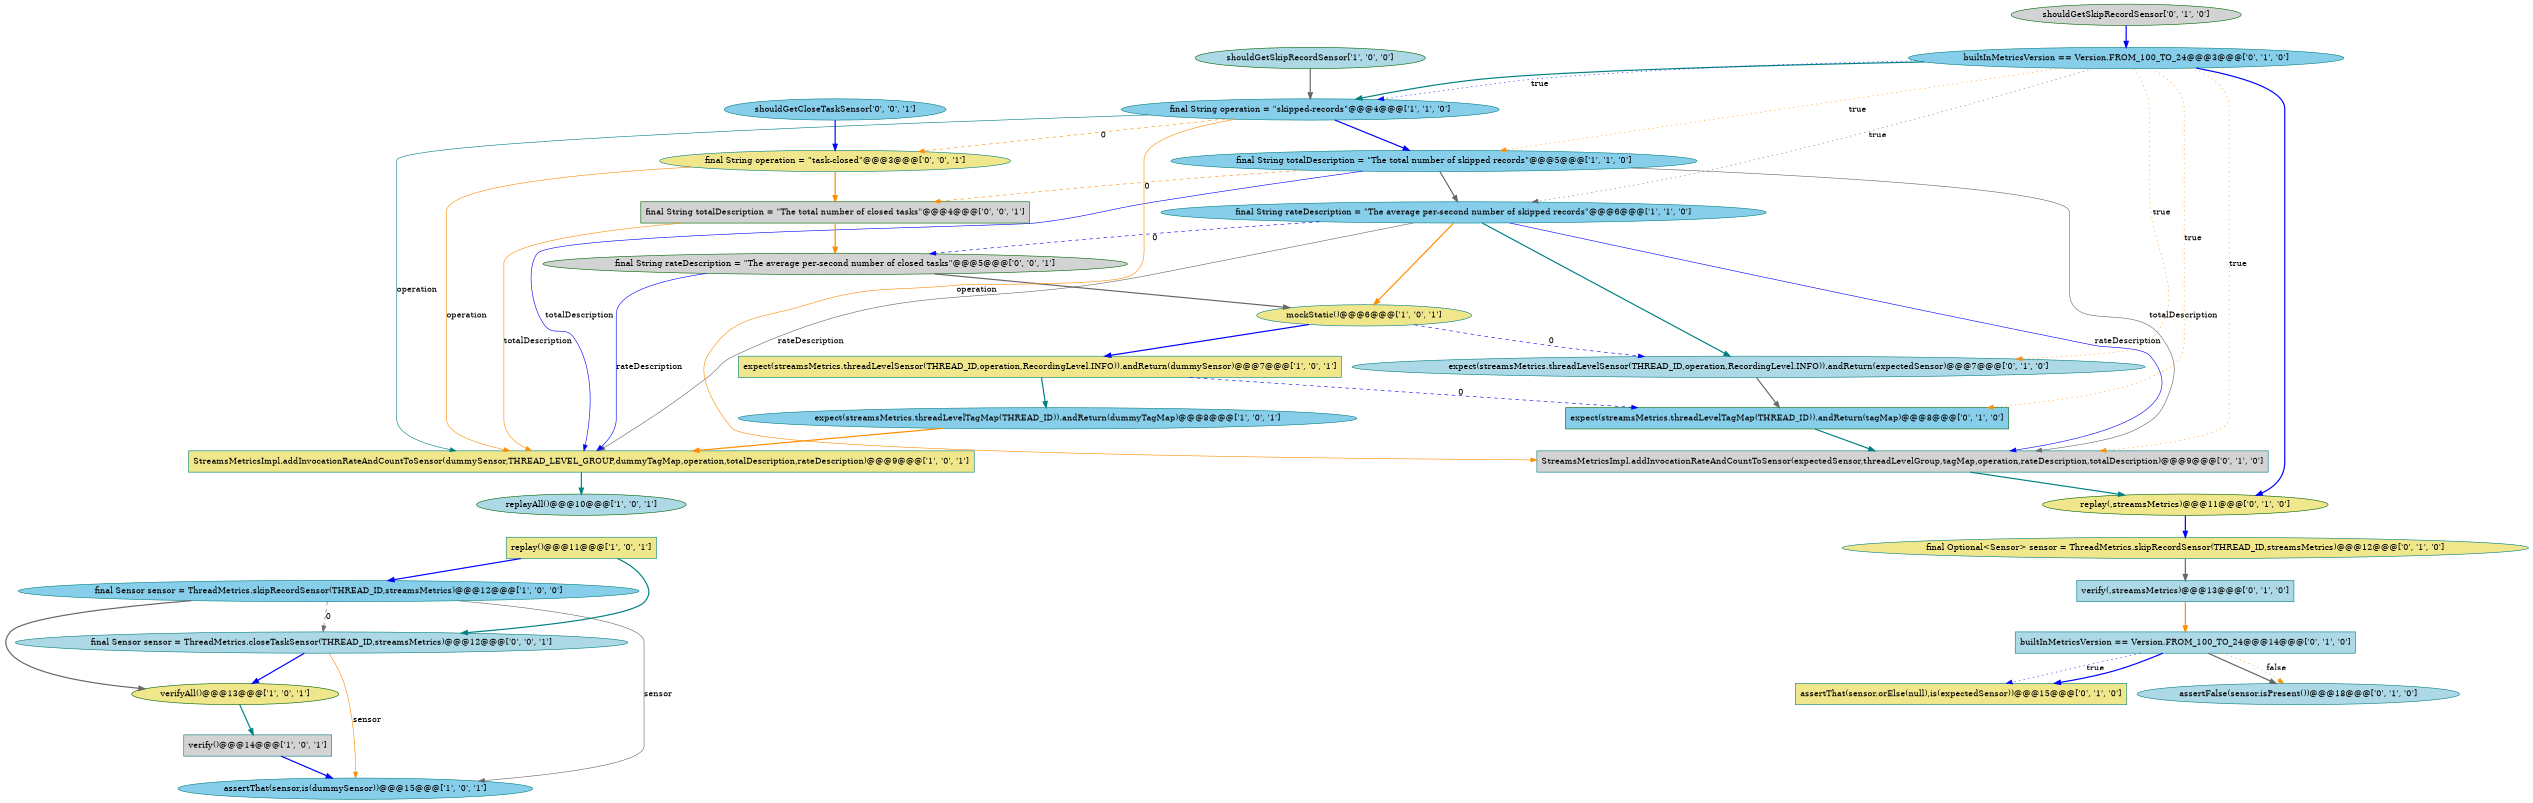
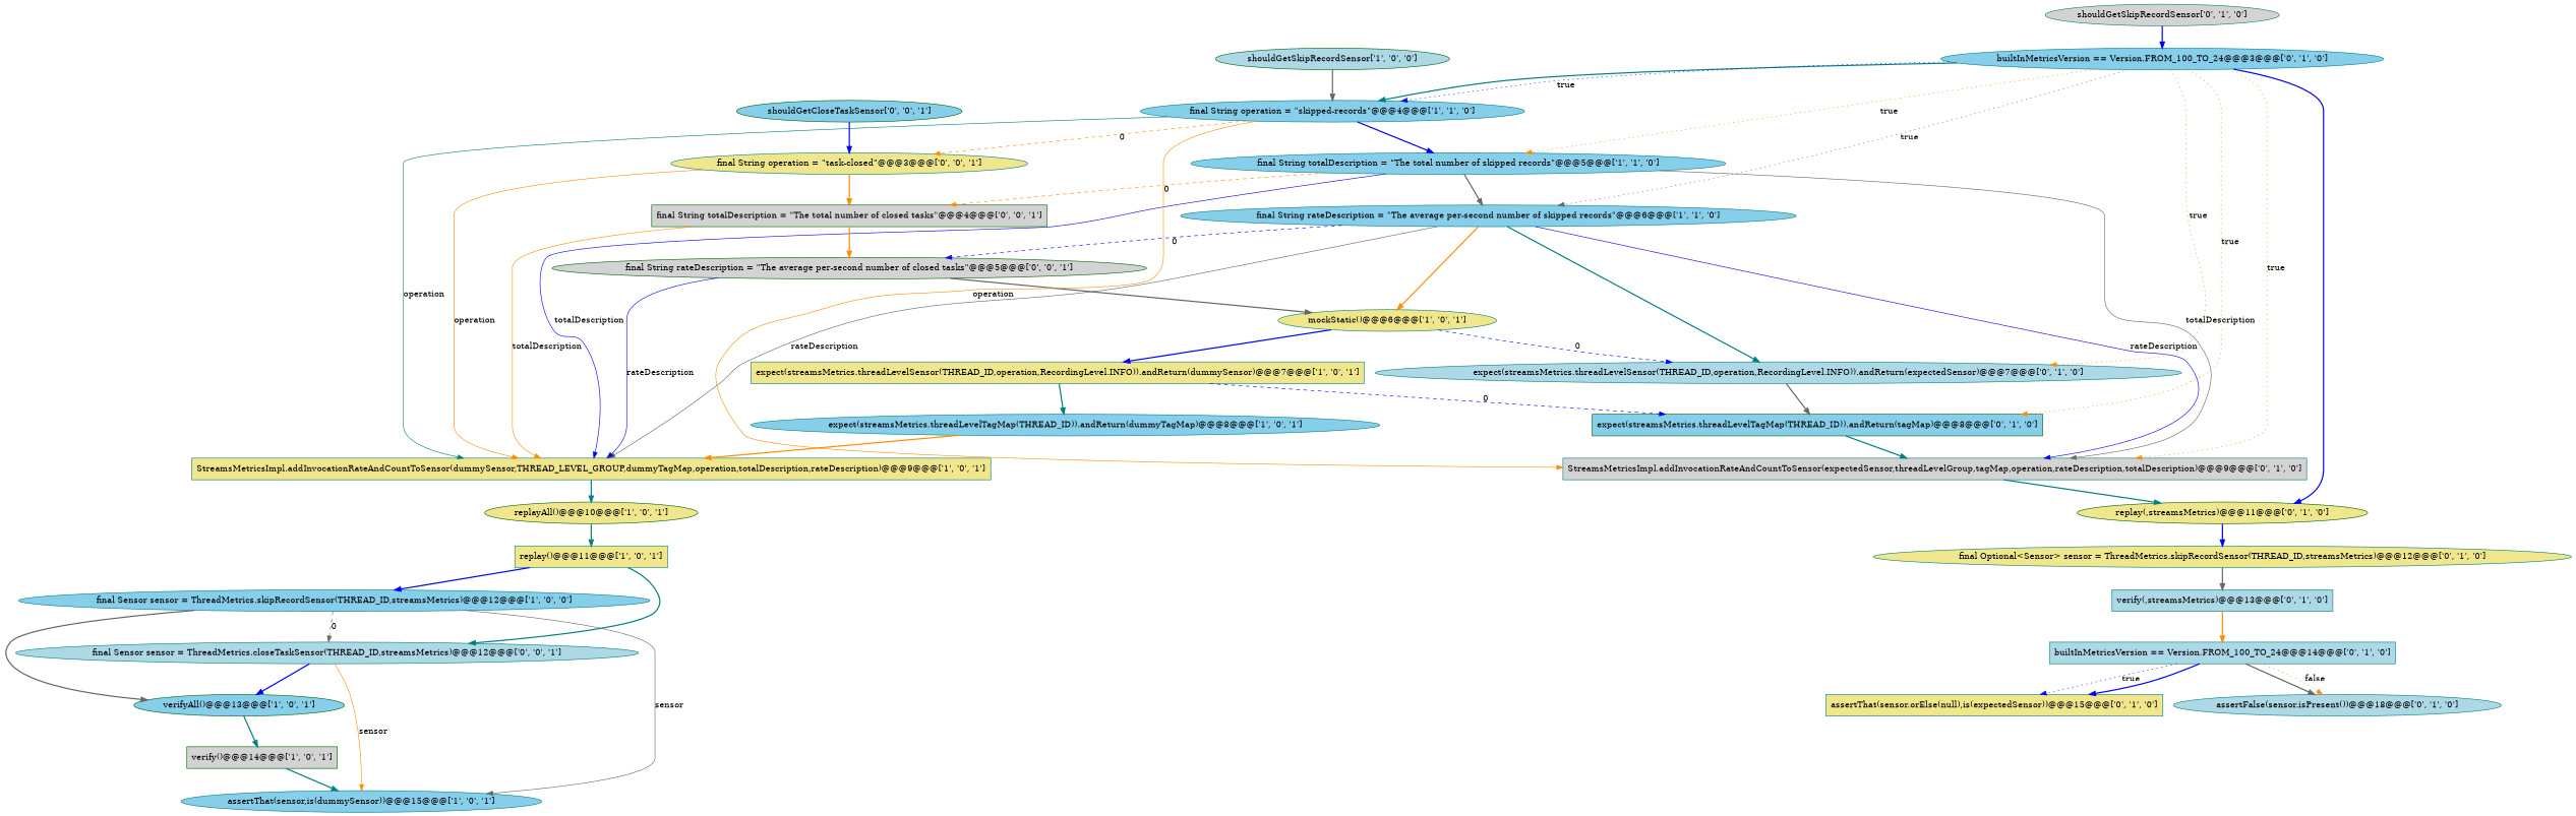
  digraph {
    node [color=teal fillcolor=skyblue shape=ellipse style=filled]
    edge [color=blue style=bold]
    n1 [label="final String totalDescription = \"The total number of skipped records\"@@@5@@@['1', '1', '0']"]
    n2 [fillcolor=khaki label="StreamsMetricsImpl.addInvocationRateAndCountToSensor(dummySensor,THREAD_LEVEL_GROUP,dummyTagMap,operation,totalDescription,rateDescription)@@@9@@@['1', '0', '1']" shape=box]
    n3 [color=darkgreen fillcolor=lightgrey label="final String totalDescription = \"The total number of closed tasks\"@@@4@@@['0', '0', '1']" shape=box]
    n4 [label="final String rateDescription = \"The average per-second number of skipped records\"@@@6@@@['1', '1', '0']"]
    n5 [fillcolor=lightgrey label="StreamsMetricsImpl.addInvocationRateAndCountToSensor(expectedSensor,threadLevelGroup,tagMap,operation,rateDescription,totalDescription)@@@9@@@['0', '1', '0']" shape=box]
-   n6 [color=darkgreen fillcolor=lightblue label="replayAll()@@@10@@@['1', '0', '1']"]
+   n6 [color=darkgreen fillcolor=khaki label="replayAll()@@@10@@@['1', '0', '1']"]
    n7 [color=darkgreen fillcolor=lightgrey label="final String rateDescription = \"The average per-second number of closed tasks\"@@@5@@@['0', '0', '1']"]
    n8 [fillcolor=khaki label="mockStatic()@@@6@@@['1', '0', '1']"]
    n9 [fillcolor=lightblue label="expect(streamsMetrics.threadLevelSensor(THREAD_ID,operation,RecordingLevel.INFO)).andReturn(expectedSensor)@@@7@@@['0', '1', '0']"]
    n10 [color=darkgreen fillcolor=khaki label="replay(,streamsMetrics)@@@11@@@['0', '1', '0']"]
    n11 [fillcolor=khaki label="assertThat(sensor.orElse(null),is(expectedSensor))@@@15@@@['0', '1', '0']" shape=box]
-   n12 [fillcolor=lightgrey label="verify()@@@14@@@['1', '0', '1']" shape=box]
+   n12 [color=darkgreen fillcolor=lightgrey label="verify()@@@14@@@['1', '0', '1']" shape=box]
    n13 [label="assertThat(sensor,is(dummySensor))@@@15@@@['1', '0', '1']"]
    n14 [fillcolor=khaki label="final String operation = \"task-closed\"@@@3@@@['0', '0', '1']"]
    n15 [fillcolor=lightblue label="builtInMetricsVersion == Version.FROM_100_TO_24@@@14@@@['0', '1', '0']" shape=box]
    n16 [fillcolor=lightblue label="assertFalse(sensor.isPresent())@@@18@@@['0', '1', '0']"]
    n17 [fillcolor=lightblue label="final Sensor sensor = ThreadMetrics.closeTaskSensor(THREAD_ID,streamsMetrics)@@@12@@@['0', '0', '1']"]
-   n18 [color=darkgreen fillcolor=khaki label="verifyAll()@@@13@@@['1', '0', '1']"]
+   n18 [color=darkgreen label="verifyAll()@@@13@@@['1', '0', '1']"]
    n19 [label="final Sensor sensor = ThreadMetrics.skipRecordSensor(THREAD_ID,streamsMetrics)@@@12@@@['1', '0', '0']"]
    n20 [fillcolor=khaki label="expect(streamsMetrics.threadLevelSensor(THREAD_ID,operation,RecordingLevel.INFO)).andReturn(dummySensor)@@@7@@@['1', '0', '1']" shape=box]
    n21 [label="expect(streamsMetrics.threadLevelTagMap(THREAD_ID)).andReturn(dummyTagMap)@@@8@@@['1', '0', '1']"]
    n22 [color=darkgreen label="expect(streamsMetrics.threadLevelTagMap(THREAD_ID)).andReturn(tagMap)@@@8@@@['0', '1', '0']" shape=box]
    n23 [fillcolor=khaki label="final Optional<Sensor> sensor = ThreadMetrics.skipRecordSensor(THREAD_ID,streamsMetrics)@@@12@@@['0', '1', '0']"]
    n24 [fillcolor=lightblue label="verify(,streamsMetrics)@@@13@@@['0', '1', '0']" shape=box]
    n25 [fillcolor=khaki label="replay()@@@11@@@['1', '0', '1']" shape=box]
    n26 [color=darkgreen fillcolor=lightblue label="shouldGetSkipRecordSensor['1', '0', '0']"]
    n27 [label="final String operation = \"skipped-records\"@@@4@@@['1', '1', '0']"]
    n28 [label="builtInMetricsVersion == Version.FROM_100_TO_24@@@3@@@['0', '1', '0']"]
-   n29 [label="shouldGetCloseTaskSensor['0', '0', '1']"]
-   n30 [color=darkgreen fillcolor=lightgrey label="shouldGetSkipRecordSensor['0', '1', '0']"]
+   n29 [color=darkgreen label="shouldGetCloseTaskSensor['0', '0', '1']"]
+   n30 [fillcolor=lightgrey label="shouldGetSkipRecordSensor['0', '1', '0']"]
    n1 -> n2 [label=totalDescription style=solid]
    n1 -> n3 [color=darkorange label=0 style=dashed]
    n1 -> n4 [color=gray40]
    n1 -> n5 [color=gray40 label=totalDescription style=solid]
    n2 -> n6 [color=teal]
    n3 -> n2 [color=darkorange label=totalDescription style=solid]
    n3 -> n7 [color=darkorange]
    n4 -> n2 [color=gray40 label=rateDescription style=solid]
    n4 -> n5 [label=rateDescription style=solid]
    n4 -> n7 [label=0 style=dashed]
    n4 -> n8 [color=darkorange]
    n4 -> n9 [color=teal]
    n5 -> n10 [color=teal]
+   n6 -> n25 [color=teal]
    n7 -> n2 [label=rateDescription style=solid]
    n7 -> n8 [color=gray40]
    n8 -> n9 [label=0 style=dashed]
    n8 -> n20
    n9 -> n22 [color=gray40]
    n10 -> n23
-   n12 -> n13
+   n12 -> n13 [color=teal]
    n14 -> n2 [color=darkorange label=operation style=solid]
    n14 -> n3 [color=darkorange]
    n15 -> n11 [label=true style=dotted]
    n15 -> n11
    n15 -> n16 [color=gray40]
    n15 -> n16 [color=darkorange label=false style=dotted]
    n17 -> n13 [color=darkorange label=sensor style=solid]
    n17 -> n18
    n18 -> n12 [color=teal]
    n19 -> n13 [color=gray40 label=sensor style=solid]
    n19 -> n17 [color=gray40 label=0 style=dashed]
    n19 -> n18 [color=gray40]
    n20 -> n21 [color=teal]
    n20 -> n22 [label=0 style=dashed]
    n21 -> n2 [color=darkorange]
    n22 -> n5 [color=teal]
    n23 -> n24 [color=gray40]
    n24 -> n15 [color=darkorange]
    n25 -> n17 [color=teal]
    n25 -> n19
    n26 -> n27 [color=gray40]
    n27 -> n1
    n27 -> n2 [color=teal label=operation style=solid]
    n27 -> n5 [color=darkorange label=operation style=solid]
    n27 -> n14 [color=darkorange label=0 style=dashed]
    n28 -> n1 [color=darkorange label=true style=dotted]
    n28 -> n4 [color=gray40 label=true style=dotted]
    n28 -> n5 [color=darkorange label=true style=dotted]
    n28 -> n9 [color=darkorange label=true style=dotted]
    n28 -> n10
    n28 -> n22 [color=darkorange label=true style=dotted]
    n28 -> n27 [color=teal]
    n28 -> n27 [label=true style=dotted]
    n29 -> n14
    n30 -> n28
  }
